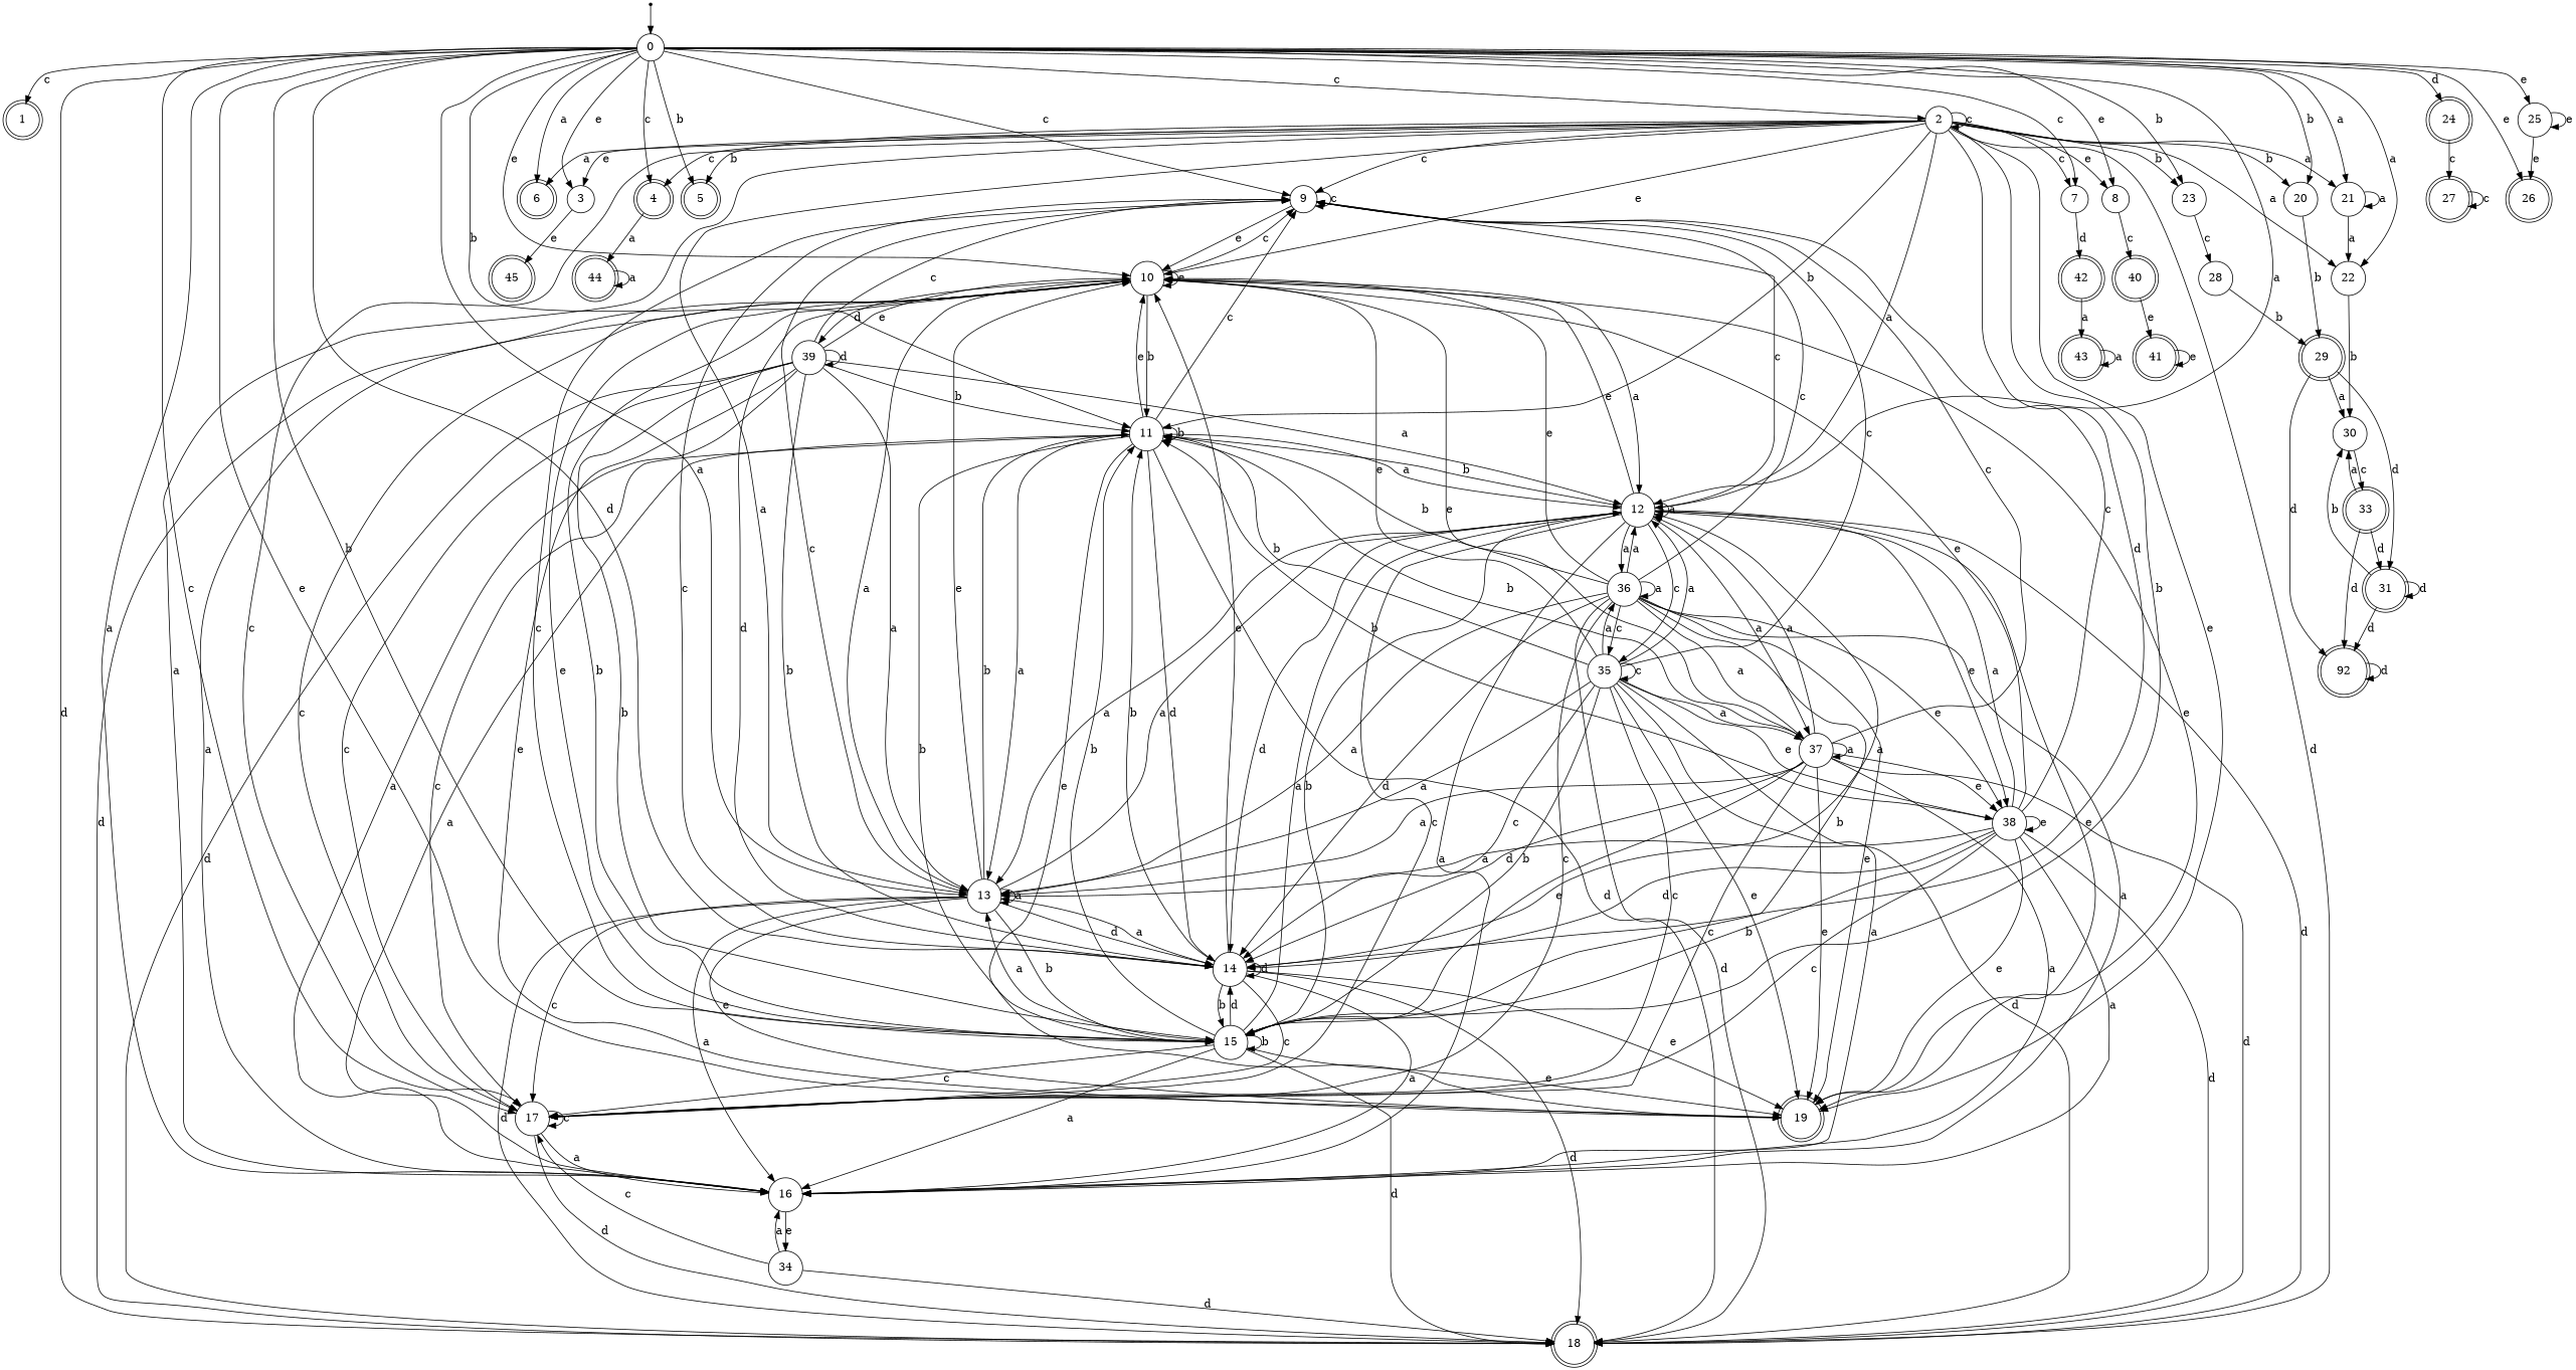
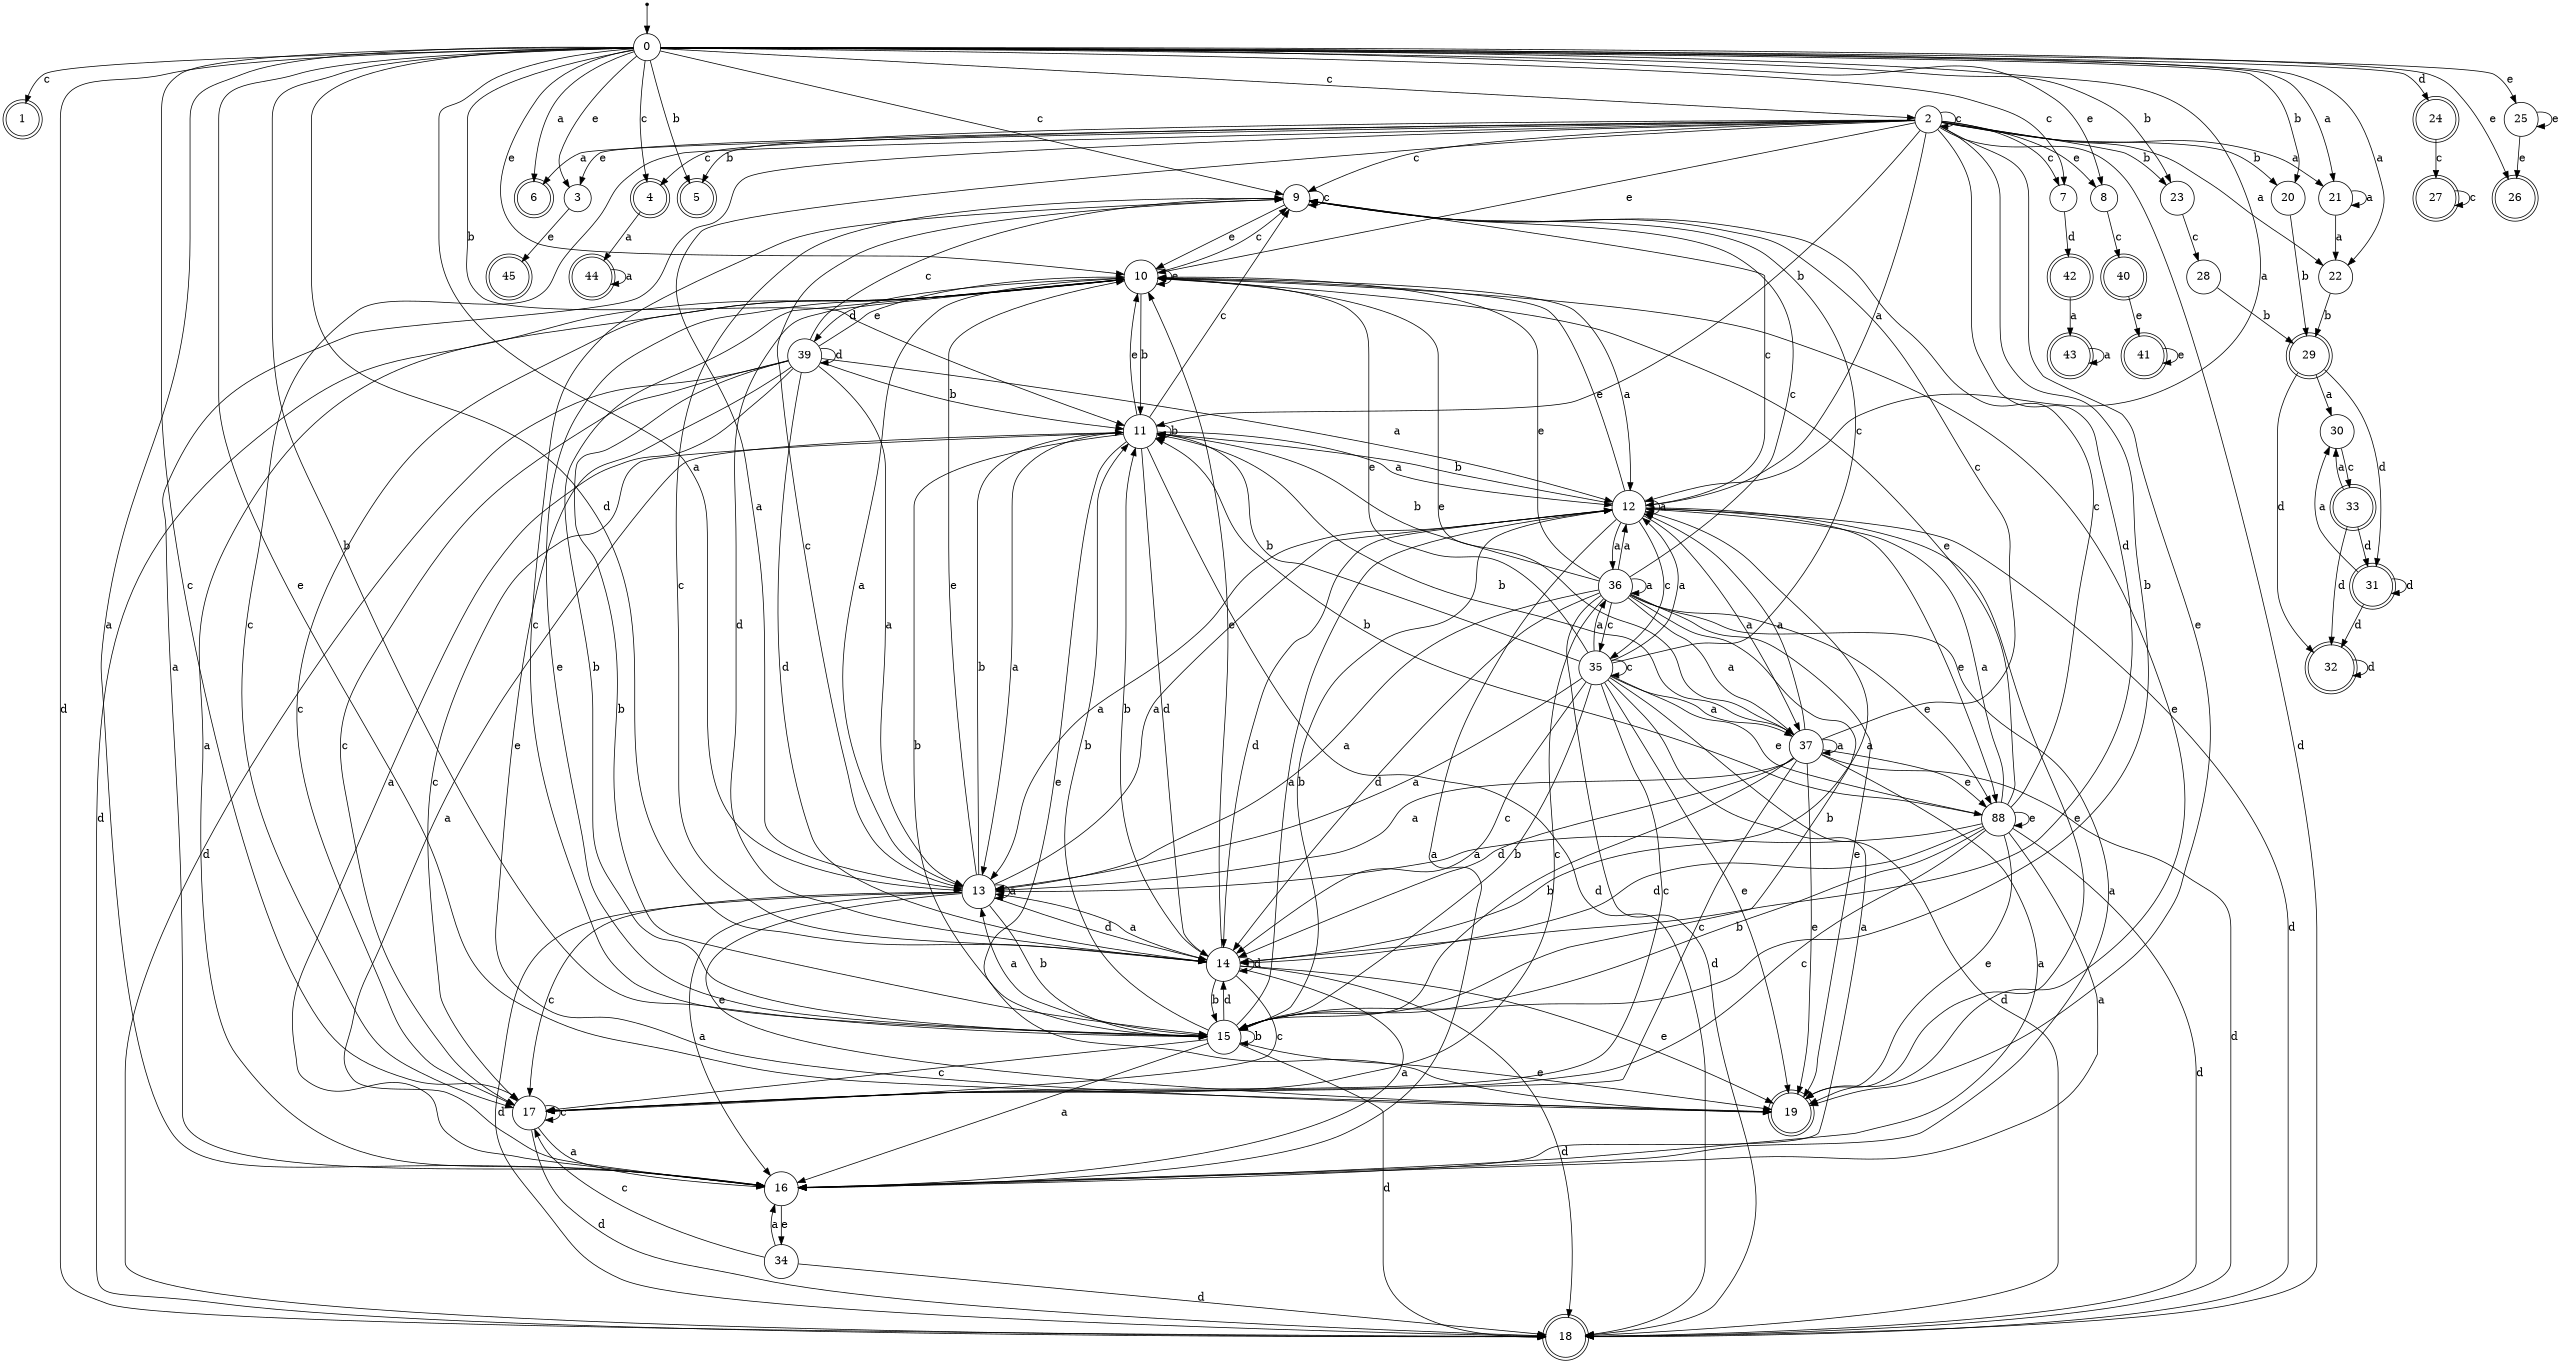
  digraph {
    rankdir=TB
    node [shape=circle]
    dummy0 [shape=point]
    0
    1 [shape=doublecircle]
    2
    3
    4 [shape=doublecircle]
    5 [shape=doublecircle]
    6 [shape=doublecircle]
    7
    8
    9
    10
    11
    12
    13
    14
    15
    16
    17
    18 [shape=doublecircle]
    19 [shape=doublecircle]
    20
    21
    22
    23
    24 [shape=doublecircle]
    25
    26 [shape=doublecircle]
    45 [shape=doublecircle]
    44 [shape=doublecircle]
    42 [shape=doublecircle]
    40 [shape=doublecircle]
    39
    35
    36
    37
-   38
+   38 [label=88]
    34
    29 [shape=doublecircle]
    28
    27 [shape=doublecircle]
    43 [shape=doublecircle]
    41 [shape=doublecircle]
    30
    31 [shape=doublecircle]
-   32 [shape=doublecircle label=92]
+   32 [shape=doublecircle]
    33 [shape=doublecircle]
    dummy0 -> 0
    0 -> 1 [label=c]
    0 -> 2 [label=c]
    0 -> 3 [label=e]
    0 -> 4 [label=c]
    0 -> 5 [label=b]
    0 -> 6 [label=a]
    0 -> 7 [label=c]
    0 -> 8 [label=e]
    0 -> 9 [label=c]
    0 -> 10 [label=e]
    0 -> 11 [label=b]
    0 -> 12 [label=a]
    0 -> 13 [label=a]
    0 -> 14 [label=d]
    0 -> 15 [label=b]
    0 -> 16 [label=a]
    0 -> 17 [label=c]
    0 -> 18 [label=d]
    0 -> 19 [label=e]
    0 -> 20 [label=b]
    0 -> 21 [label=a]
    0 -> 22 [label=a]
    0 -> 23 [label=b]
    0 -> 24 [label=d]
    0 -> 25 [label=e]
    0 -> 26 [label=e]
    2 -> 2 [label=c]
    2 -> 3 [label=e]
    2 -> 4 [label=c]
    2 -> 5 [label=b]
    2 -> 6 [label=a]
    2 -> 7 [label=c]
    2 -> 8 [label=e]
    2 -> 9 [label=c]
    2 -> 10 [label=e]
    2 -> 11 [label=b]
    2 -> 12 [label=a]
    2 -> 13 [label=a]
    2 -> 14 [label=d]
    2 -> 15 [label=b]
    2 -> 16 [label=a]
    2 -> 17 [label=c]
    2 -> 18 [label=d]
    2 -> 19 [label=e]
    2 -> 20 [label=b]
    2 -> 21 [label=a]
    2 -> 22 [label=a]
    2 -> 23 [label=b]
    3 -> 45 [label=e]
    4 -> 44 [label=a]
    7 -> 42 [label=d]
    8 -> 40 [label=c]
    9 -> 9 [label=c]
    9 -> 10 [label=e]
    10 -> 9 [label=c]
    10 -> 10 [label=e]
    10 -> 11 [label=b]
    10 -> 12 [label=a]
    10 -> 13 [label=a]
    10 -> 14 [label=d]
    10 -> 15 [label=b]
    10 -> 16 [label=a]
    10 -> 17 [label=c]
    10 -> 18 [label=d]
    10 -> 19 [label=e]
    10 -> 39 [label=d]
    11 -> 9 [label=c]
    11 -> 10 [label=e]
    11 -> 11 [label=b]
    11 -> 12 [label=a]
    11 -> 13 [label=a]
    11 -> 14 [label=d]
    11 -> 15 [label=b]
    11 -> 16 [label=a]
    11 -> 17 [label=c]
    11 -> 18 [label=d]
    11 -> 19 [label=e]
    12 -> 9 [label=c]
    12 -> 10 [label=e]
    12 -> 11 [label=b]
    12 -> 12 [label=a]
    12 -> 13 [label=a]
    12 -> 14 [label=d]
    12 -> 15 [label=b]
    12 -> 16 [label=a]
-   12 -> 17 [label=c]
    12 -> 18 [label=d]
    12 -> 19 [label=e]
    12 -> 35 [label=c]
    12 -> 36 [label=a]
    12 -> 37 [label=a]
    12 -> 38 [label=e]
    13 -> 9 [label=c]
    13 -> 10 [label=e]
    13 -> 11 [label=b]
    13 -> 12 [label=a]
    13 -> 13 [label=a]
    13 -> 14 [label=d]
    13 -> 15 [label=b]
    13 -> 16 [label=a]
    13 -> 17 [label=c]
    13 -> 18 [label=d]
    13 -> 19 [label=e]
    14 -> 9 [label=c]
    14 -> 10 [label=e]
    14 -> 11 [label=b]
    14 -> 12 [label=a]
    14 -> 13 [label=a]
    14 -> 14 [label=d]
    14 -> 15 [label=b]
    14 -> 16 [label=a]
    14 -> 17 [label=c]
    14 -> 18 [label=d]
    14 -> 19 [label=e]
    15 -> 9 [label=c]
    15 -> 10 [label=e]
    15 -> 11 [label=b]
    15 -> 12 [label=a]
    15 -> 13 [label=a]
    15 -> 14 [label=d]
    15 -> 15 [label=b]
    15 -> 16 [label=a]
    15 -> 17 [label=c]
    15 -> 18 [label=d]
    15 -> 19 [label=e]
    16 -> 34 [label=e]
    17 -> 16 [label=a]
    17 -> 17 [label=c]
    17 -> 18 [label=d]
    20 -> 29 [label=b]
    21 -> 21 [label=a]
    21 -> 22 [label=a]
-   22 -> 30 [label=b]
+   22 -> 29 [label=b]
    23 -> 28 [label=c]
    24 -> 27 [label=c]
    25 -> 25 [label=e]
    25 -> 26 [label=e]
    44 -> 44 [label=a]
    42 -> 43 [label=a]
    40 -> 41 [label=e]
    39 -> 9 [label=c]
    39 -> 10 [label=e]
    39 -> 11 [label=b]
    39 -> 12 [label=a]
    39 -> 13 [label=a]
-   39 -> 14 [label=b]
+   39 -> 14 [label=d]
    39 -> 15 [label=b]
    39 -> 16 [label=a]
    39 -> 17 [label=c]
    39 -> 18 [label=d]
    39 -> 19 [label=e]
    39 -> 39 [label=d]
    35 -> 9 [label=c]
    35 -> 10 [label=e]
    35 -> 11 [label=b]
    35 -> 12 [label=a]
    35 -> 13 [label=a]
    35 -> 14 [label=c]
    35 -> 15 [label=b]
    35 -> 16 [label=a]
    35 -> 17 [label=c]
    35 -> 18 [label=d]
    35 -> 19 [label=e]
    35 -> 35 [label=c]
    35 -> 36 [label=a]
    35 -> 37 [label=a]
    35 -> 38 [label=e]
    36 -> 9 [label=c]
    36 -> 10 [label=e]
    36 -> 11 [label=b]
    36 -> 12 [label=a]
    36 -> 13 [label=a]
    36 -> 14 [label=d]
    36 -> 15 [label=b]
    36 -> 16 [label=a]
    36 -> 17 [label=c]
    36 -> 18 [label=d]
    36 -> 19 [label=e]
    36 -> 35 [label=c]
    36 -> 36 [label=a]
    36 -> 37 [label=a]
    36 -> 38 [label=e]
    37 -> 9 [label=c]
    37 -> 10 [label=e]
    37 -> 11 [label=b]
    37 -> 12 [label=a]
    37 -> 13 [label=a]
    37 -> 14 [label=d]
-   37 -> 15 [label=e]
+   37 -> 15 [label=b]
    37 -> 16 [label=a]
    37 -> 17 [label=c]
    37 -> 18 [label=d]
    37 -> 19 [label=e]
    37 -> 37 [label=a]
    37 -> 38 [label=e]
    38 -> 9 [label=c]
    38 -> 10 [label=e]
    38 -> 11 [label=b]
    38 -> 12 [label=a]
    38 -> 13 [label=a]
    38 -> 14 [label=d]
    38 -> 15 [label=b]
    38 -> 16 [label=a]
    38 -> 17 [label=c]
    38 -> 18 [label=d]
    38 -> 19 [label=e]
    38 -> 38 [label=e]
    34 -> 16 [label=a]
    34 -> 17 [label=c]
    34 -> 18 [label=d]
    29 -> 30 [label=a]
    29 -> 31 [label=d]
    29 -> 32 [label=d]
    28 -> 29 [label=b]
    27 -> 27 [label=c]
    43 -> 43 [label=a]
    41 -> 41 [label=e]
    30 -> 33 [label=c]
-   31 -> 30 [label=b]
+   31 -> 30 [label=a]
    31 -> 31 [label=d]
    31 -> 32 [label=d]
    32 -> 32 [label=d]
    33 -> 30 [label=a]
    33 -> 31 [label=d]
    33 -> 32 [label=d]
  }
